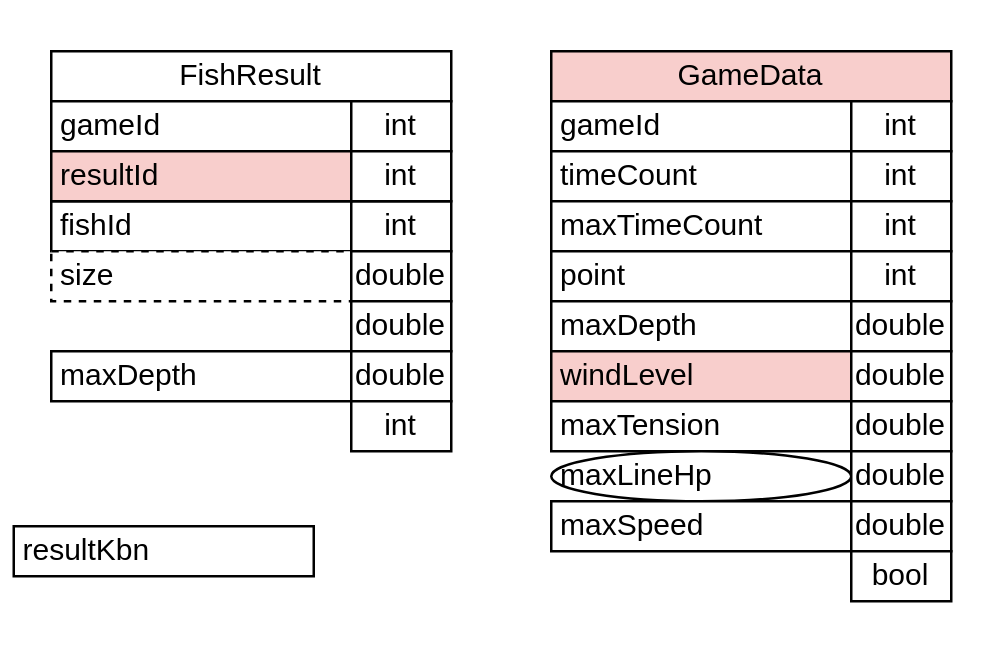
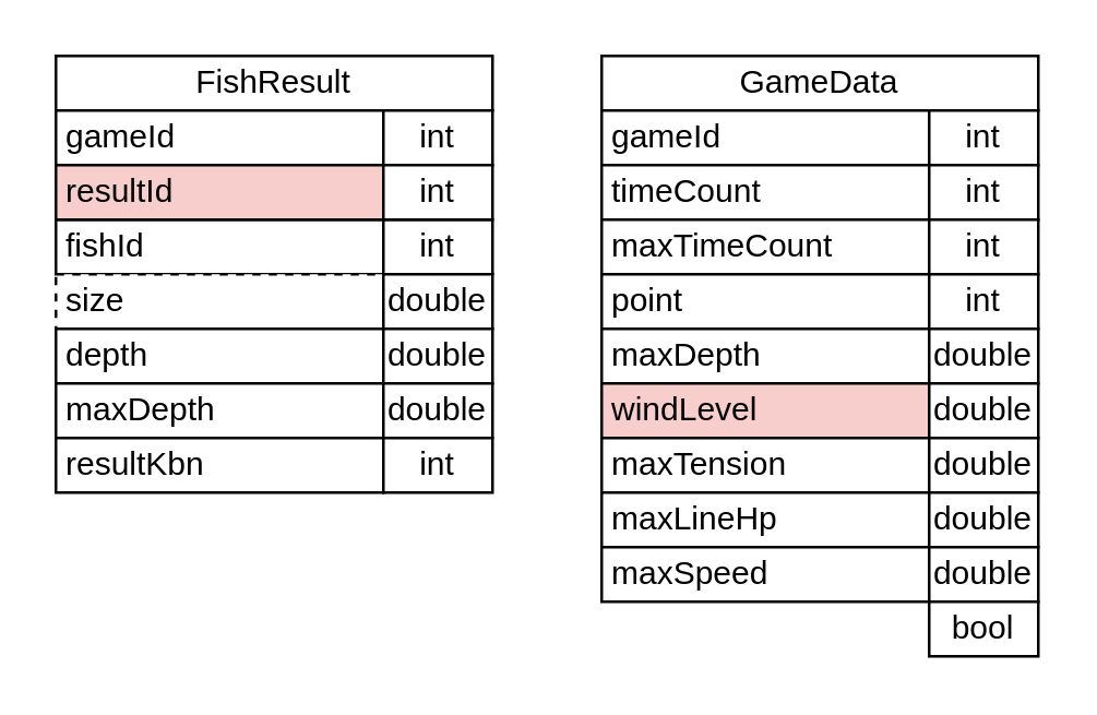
  <mxCell id="0" />
  <mxCell id="1" parent="0" />
  <mxCell id="2" value="FishResult" style="rounded=0;whiteSpace=wrap;html=1;" vertex="1" parent="1"><mxGeometry x="20" y="20" width="160" height="20" as="geometry" /></mxCell>
  <mxCell id="3" value="fishId" style="rounded=0;whiteSpace=wrap;html=1;align=left;spacingLeft=2;" vertex="1" parent="1"><mxGeometry x="20" y="80" width="120" height="20" as="geometry" /></mxCell>
  <mxCell id="4" value="int" style="rounded=0;whiteSpace=wrap;html=1;" vertex="1" parent="1"><mxGeometry x="140" y="80" width="40" height="20" as="geometry" /></mxCell>
  <mxCell id="5" value="size" style="rounded=0;whiteSpace=wrap;html=1;align=left;spacingLeft=2;dashed=1;" vertex="1" parent="1"><mxGeometry x="20" y="100" width="120" height="20" as="geometry" /></mxCell>
  <mxCell id="6" value="double" style="rounded=0;whiteSpace=wrap;html=1;" vertex="1" parent="1"><mxGeometry x="140" y="100" width="40" height="20" as="geometry" /></mxCell>
+ <mxCell id="7" value="depth" style="rounded=0;whiteSpace=wrap;html=1;align=left;spacingLeft=2;" vertex="1" parent="1"><mxGeometry x="20" y="120" width="120" height="20" as="geometry" /></mxCell>
  <mxCell id="8" value="double" style="rounded=0;whiteSpace=wrap;html=1;" vertex="1" parent="1"><mxGeometry x="140" y="120" width="40" height="20" as="geometry" /></mxCell>
  <mxCell id="9" value="maxDepth" style="rounded=0;whiteSpace=wrap;html=1;align=left;spacingLeft=2;" vertex="1" parent="1"><mxGeometry x="20" y="140" width="120" height="20" as="geometry" /></mxCell>
  <mxCell id="10" value="double" style="rounded=0;whiteSpace=wrap;html=1;" vertex="1" parent="1"><mxGeometry x="140" y="140" width="40" height="20" as="geometry" /></mxCell>
- <mxCell id="11" value="resultKbn" style="rounded=0;whiteSpace=wrap;html=1;align=left;spacingLeft=2;" vertex="1" parent="1"><mxGeometry x="5" y="210" width="120" height="20" as="geometry" /></mxCell>
+ <mxCell id="11" value="resultKbn" style="rounded=0;whiteSpace=wrap;html=1;align=left;spacingLeft=2;" vertex="1" parent="1"><mxGeometry x="20" y="160" width="120" height="20" as="geometry" /></mxCell>
  <mxCell id="12" value="int" style="rounded=0;whiteSpace=wrap;html=1;" vertex="1" parent="1"><mxGeometry x="140" y="160" width="40" height="20" as="geometry" /></mxCell>
  <mxCell id="13" value="gameId" style="rounded=0;whiteSpace=wrap;html=1;align=left;spacingLeft=2;" vertex="1" parent="1"><mxGeometry x="20" y="40" width="120" height="20" as="geometry" /></mxCell>
  <mxCell id="14" value="int" style="rounded=0;whiteSpace=wrap;html=1;" vertex="1" parent="1"><mxGeometry x="140" y="40" width="40" height="20" as="geometry" /></mxCell>
  <mxCell id="15" value="resultId" style="rounded=0;whiteSpace=wrap;html=1;align=left;spacingLeft=2;fillColor=#f8cecc;" vertex="1" parent="1"><mxGeometry x="20" y="60" width="120" height="20" as="geometry" /></mxCell>
  <mxCell id="16" value="int" style="rounded=0;whiteSpace=wrap;html=1;" vertex="1" parent="1"><mxGeometry x="140" y="60" width="40" height="20" as="geometry" /></mxCell>
- <mxCell id="17" value="GameData" style="rounded=0;whiteSpace=wrap;html=1;fillColor=#f8cecc;" vertex="1" parent="1"><mxGeometry x="220" y="20" width="160" height="20" as="geometry" /></mxCell>
+ <mxCell id="17" value="GameData" style="rounded=0;whiteSpace=wrap;html=1;" vertex="1" parent="1"><mxGeometry x="220" y="20" width="160" height="20" as="geometry" /></mxCell>
  <mxCell id="18" value="gameId" style="rounded=0;whiteSpace=wrap;html=1;align=left;spacingLeft=2;" vertex="1" parent="1"><mxGeometry x="220" y="40" width="120" height="20" as="geometry" /></mxCell>
  <mxCell id="19" value="int" style="rounded=0;whiteSpace=wrap;html=1;" vertex="1" parent="1"><mxGeometry x="340" y="40" width="40" height="20" as="geometry" /></mxCell>
  <mxCell id="20" value="timeCount" style="rounded=0;whiteSpace=wrap;html=1;align=left;spacingLeft=2;" vertex="1" parent="1"><mxGeometry x="220" y="60" width="120" height="20" as="geometry" /></mxCell>
  <mxCell id="21" value="int" style="rounded=0;whiteSpace=wrap;html=1;" vertex="1" parent="1"><mxGeometry x="340" y="60" width="40" height="20" as="geometry" /></mxCell>
  <mxCell id="22" value="maxTimeCount" style="rounded=0;whiteSpace=wrap;html=1;align=left;spacingLeft=2;" vertex="1" parent="1"><mxGeometry x="220" y="80" width="120" height="20" as="geometry" /></mxCell>
  <mxCell id="23" value="int" style="rounded=0;whiteSpace=wrap;html=1;" vertex="1" parent="1"><mxGeometry x="340" y="80" width="40" height="20" as="geometry" /></mxCell>
  <mxCell id="24" value="point" style="rounded=0;whiteSpace=wrap;html=1;align=left;spacingLeft=2;" vertex="1" parent="1"><mxGeometry x="220" y="100" width="120" height="20" as="geometry" /></mxCell>
  <mxCell id="25" value="int" style="rounded=0;whiteSpace=wrap;html=1;" vertex="1" parent="1"><mxGeometry x="340" y="100" width="40" height="20" as="geometry" /></mxCell>
  <mxCell id="26" value="maxDepth" style="rounded=0;whiteSpace=wrap;html=1;align=left;spacingLeft=2;" vertex="1" parent="1"><mxGeometry x="220" y="120" width="120" height="20" as="geometry" /></mxCell>
  <mxCell id="27" value="double" style="rounded=0;whiteSpace=wrap;html=1;" vertex="1" parent="1"><mxGeometry x="340" y="120" width="40" height="20" as="geometry" /></mxCell>
  <mxCell id="28" value="windLevel" style="rounded=0;whiteSpace=wrap;html=1;align=left;spacingLeft=2;fillColor=#f8cecc;" vertex="1" parent="1"><mxGeometry x="220" y="140" width="120" height="20" as="geometry" /></mxCell>
  <mxCell id="29" value="double" style="rounded=0;whiteSpace=wrap;html=1;" vertex="1" parent="1"><mxGeometry x="340" y="140" width="40" height="20" as="geometry" /></mxCell>
  <mxCell id="30" value="maxTension" style="rounded=0;whiteSpace=wrap;html=1;align=left;spacingLeft=2;" vertex="1" parent="1"><mxGeometry x="220" y="160" width="120" height="20" as="geometry" /></mxCell>
  <mxCell id="31" value="double" style="rounded=0;whiteSpace=wrap;html=1;" vertex="1" parent="1"><mxGeometry x="340" y="160" width="40" height="20" as="geometry" /></mxCell>
- <mxCell id="32" value="maxLineHp" style="ellipse;whiteSpace=wrap;html=1;align=left;spacingLeft=2;" vertex="1" parent="1"><mxGeometry x="220" y="180" width="120" height="20" as="geometry" /></mxCell>
+ <mxCell id="32" value="maxLineHp" style="rounded=0;whiteSpace=wrap;html=1;align=left;spacingLeft=2;" vertex="1" parent="1"><mxGeometry x="220" y="180" width="120" height="20" as="geometry" /></mxCell>
  <mxCell id="33" value="double" style="rounded=0;whiteSpace=wrap;html=1;" vertex="1" parent="1"><mxGeometry x="340" y="180" width="40" height="20" as="geometry" /></mxCell>
  <mxCell id="34" value="maxSpeed" style="rounded=0;whiteSpace=wrap;html=1;align=left;spacingLeft=2;" vertex="1" parent="1"><mxGeometry x="220" y="200" width="120" height="20" as="geometry" /></mxCell>
  <mxCell id="35" value="double" style="rounded=0;whiteSpace=wrap;html=1;" vertex="1" parent="1"><mxGeometry x="340" y="200" width="40" height="20" as="geometry" /></mxCell>
  <mxCell id="36" value="bool" style="rounded=0;whiteSpace=wrap;html=1;" vertex="1" parent="1"><mxGeometry x="340" y="220" width="40" height="20" as="geometry" /></mxCell>
